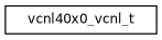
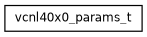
  digraph {
    rankdir=LR
-   n1 [color=black fillcolor=white fontname=Helvetica fontsize=10 height=0.2 label=vcnl40x0_vcnl_t shape=record style=filled width=0.4]
+   n1 [color=black fillcolor=white fontname=Helvetica fontsize=10 height=0.2 label=vcnl40x0_params_t shape=record style=filled width=0.4]
  }
